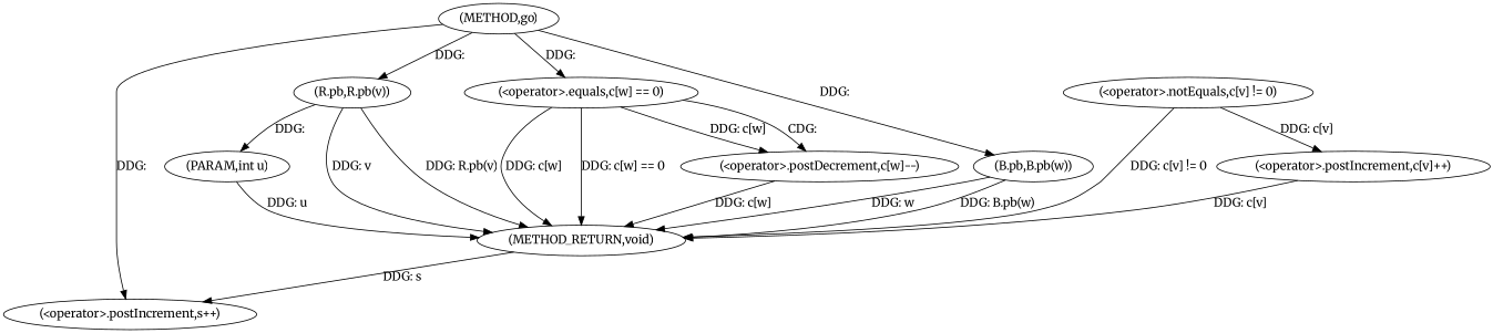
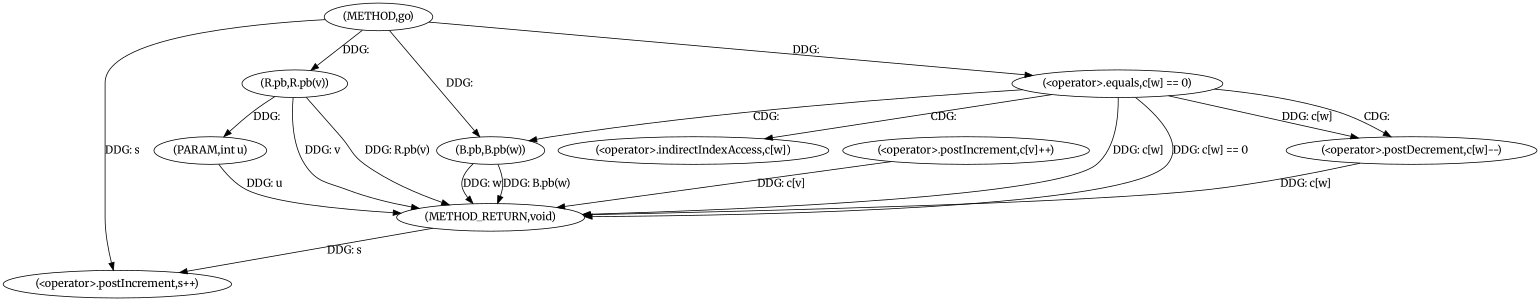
  digraph {
    fontname=Merriweather
    node [fontname=Merriweather]
    edge [fontname=Merriweather]
    n1 [label="(METHOD,go)"]
    n2 [label="(<operator>.postIncrement,s++)"]
    n3 [label="(R.pb,R.pb(v))"]
    n4 [label="(<operator>.equals,c[w] == 0)"]
    n5 [label="(B.pb,B.pb(w))"]
    n6 [label="(PARAM,int u)"]
    n7 [label="(METHOD_RETURN,void)"]
-   n8 [label="(<operator>.notEquals,c[v] != 0)"]
    n9 [label="(<operator>.postIncrement,c[v]++)"]
    n10 [label="(<operator>.postDecrement,c[w]--)"]
-   n1 -> n2 [label="DDG: "]
+   n11 [label="(<operator>.indirectIndexAccess,c[w])"]
+   n1 -> n2 [label="DDG: s"]
    n1 -> n3 [label="DDG: "]
    n1 -> n4 [label="DDG: "]
    n1 -> n5 [label="DDG: "]
    n3 -> n6 [label="DDG: "]
    n3 -> n7 [label="DDG: v"]
    n3 -> n7 [label="DDG: R.pb(v)"]
+   n4 -> n5 [label="CDG: "]
    n4 -> n7 [label="DDG: c[w]"]
    n4 -> n7 [label="DDG: c[w] == 0"]
    n4 -> n10 [label="DDG: c[w]"]
    n4 -> n10 [label="CDG: "]
+   n4 -> n11 [label="CDG: "]
    n5 -> n7 [label="DDG: w"]
    n5 -> n7 [label="DDG: B.pb(w)"]
    n6 -> n7 [label="DDG: u"]
    n7 -> n2 [label="DDG: s"]
-   n8 -> n7 [label="DDG: c[v] != 0"]
-   n8 -> n9 [label="DDG: c[v]"]
    n9 -> n7 [label="DDG: c[v]"]
    n10 -> n7 [label="DDG: c[w]"]
  }
